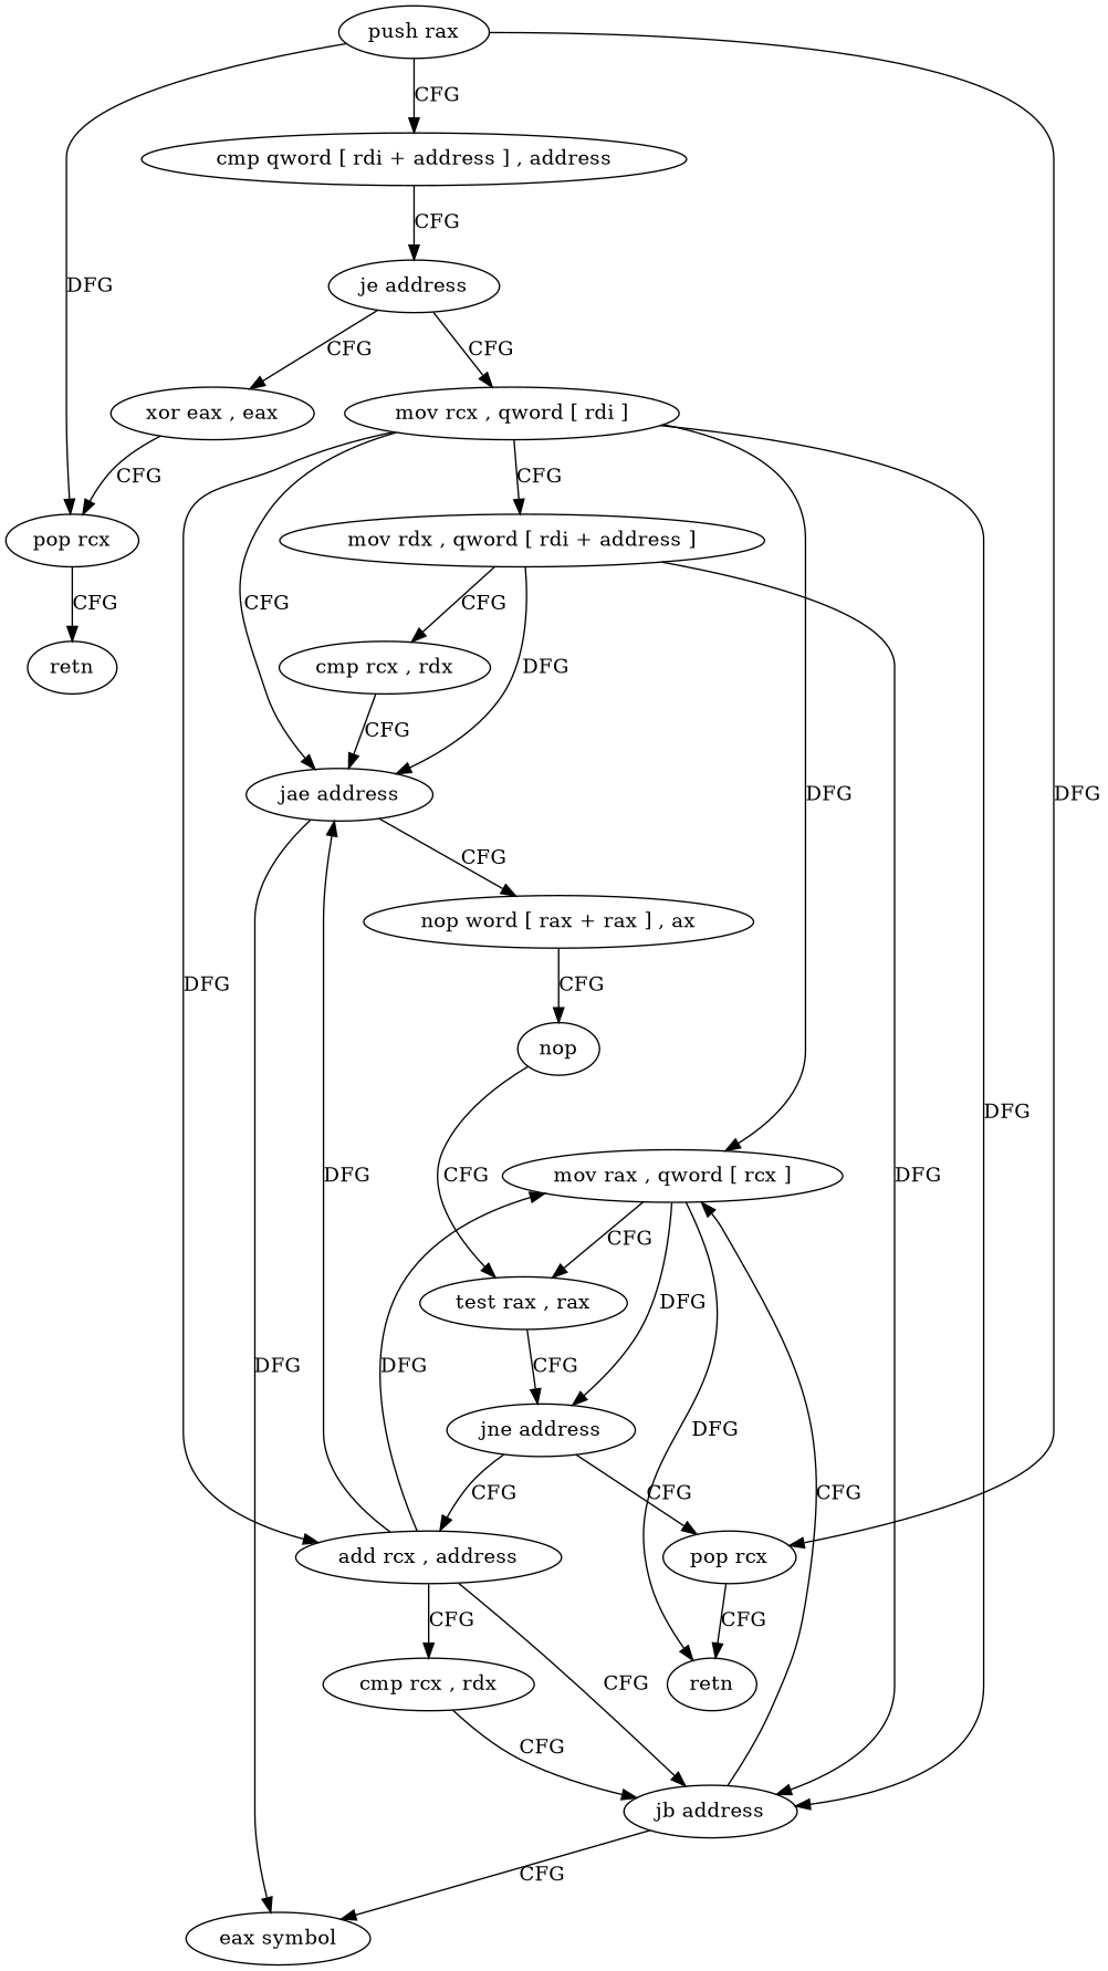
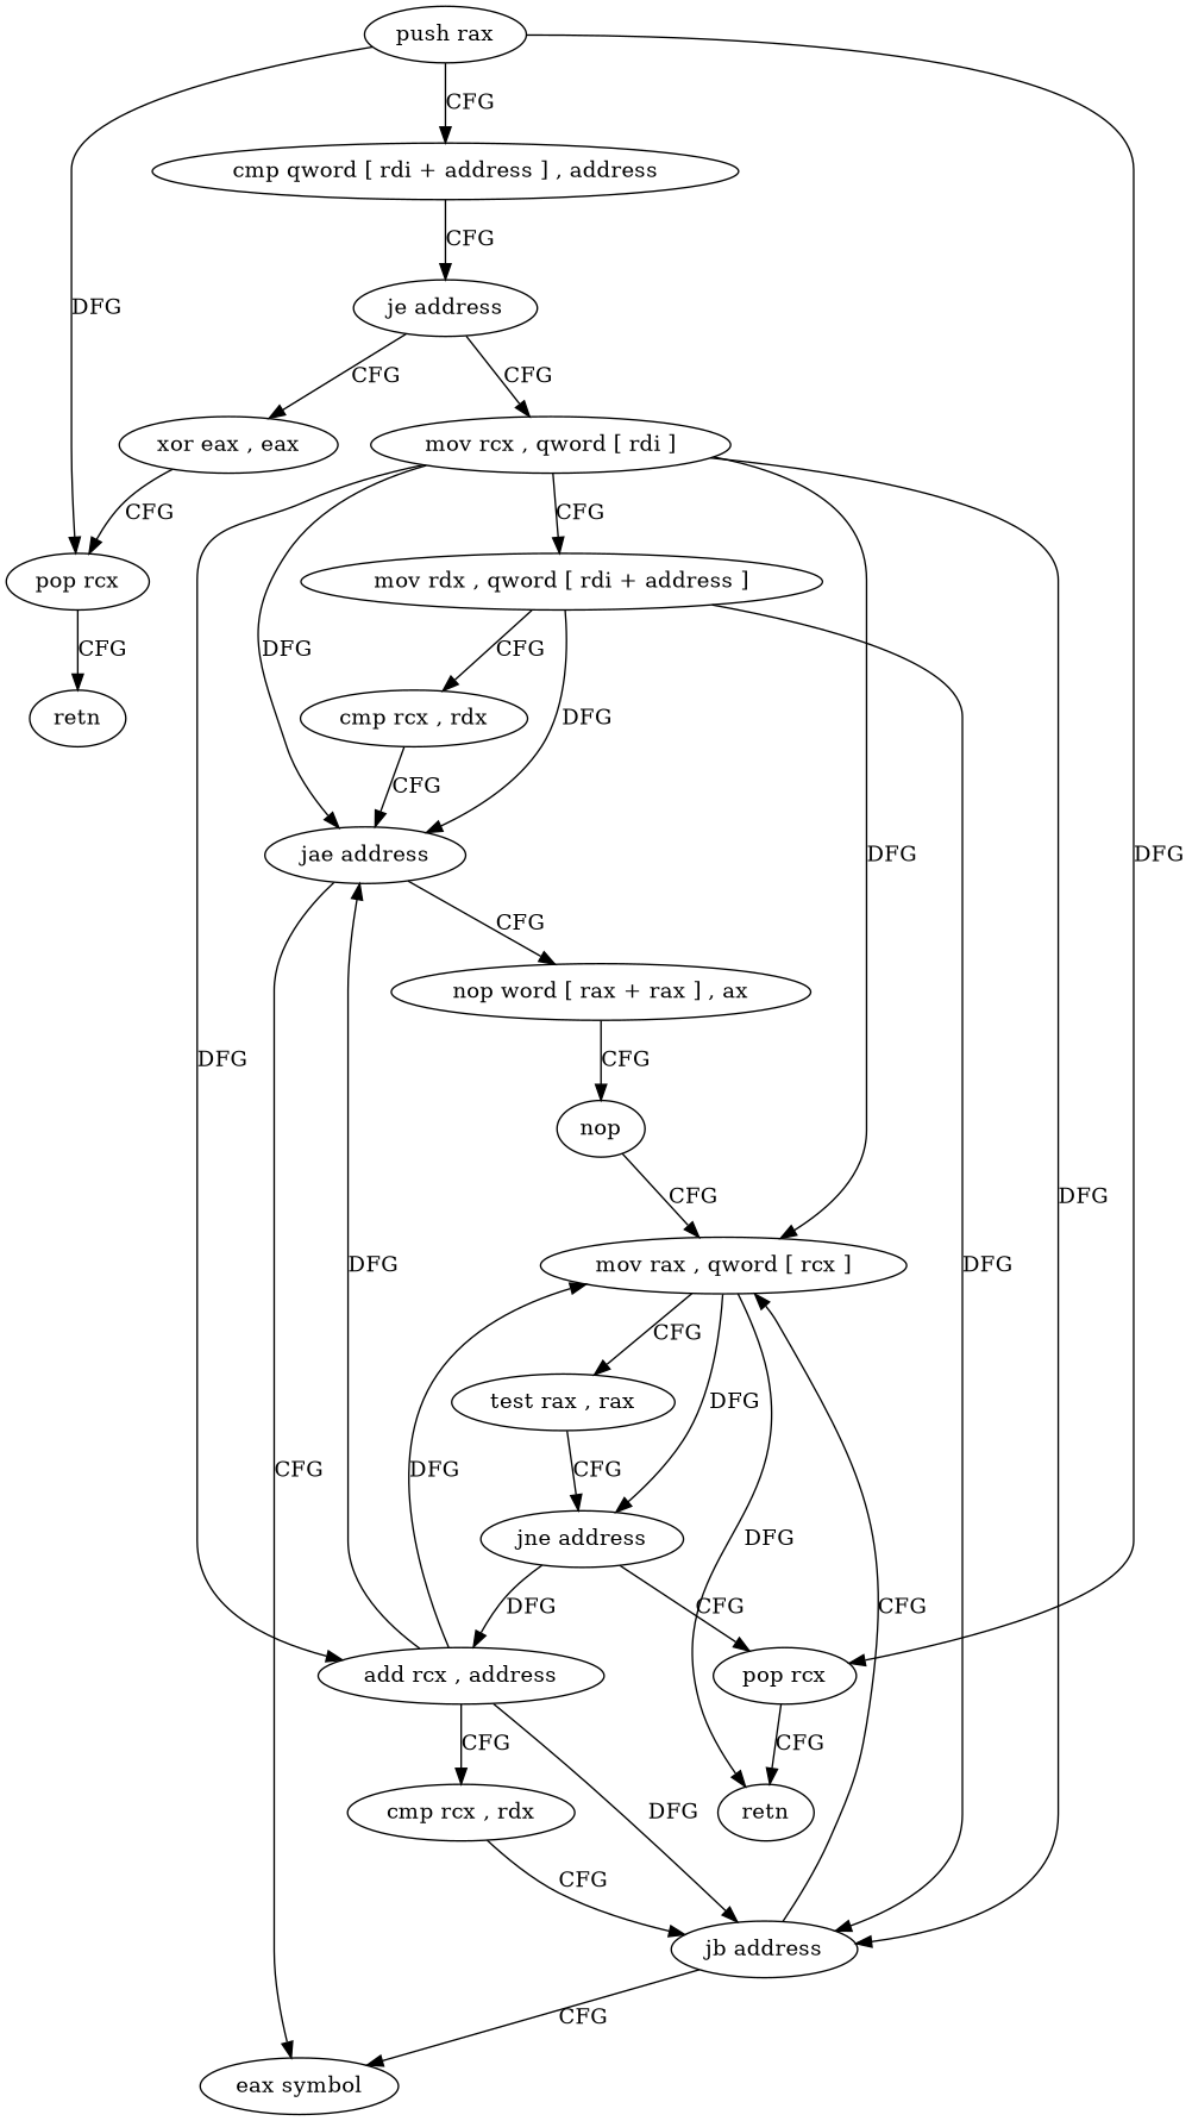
  digraph {
    n1 [label="push rax"]
    n2 [label="cmp qword [ rdi + address ] , address"]
    n3 [label="pop rcx"]
    n4 [label="pop rcx"]
    n5 [label="je address"]
    n6 [label=retn]
    n7 [label=retn]
    n8 [label="xor eax , eax"]
    n9 [label="mov rcx , qword [ rdi ]"]
    n10 [label="mov rdx , qword [ rdi + address ]"]
    n11 [label="jae address"]
    n12 [label="mov rax , qword [ rcx ]"]
    n13 [label="add rcx , address"]
    n14 [label="jb address"]
    n15 [label="cmp rcx , rdx"]
    n16 [label="eax symbol"]
    n17 [label="nop word [ rax + rax ] , ax"]
    n18 [label="test rax , rax"]
    n19 [label="jne address"]
    n20 [label="cmp rcx , rdx"]
    n21 [label=nop]
    n1 -> n2 [label=CFG]
    n1 -> n3 [label=DFG]
    n1 -> n4 [label=DFG]
    n2 -> n5 [label=CFG]
    n3 -> n6 [label=CFG]
    n4 -> n7 [label=CFG]
    n5 -> n8 [label=CFG]
    n5 -> n9 [label=CFG]
    n8 -> n3 [label=CFG]
    n9 -> n10 [label=CFG]
-   n9 -> n11 [label=CFG]
+   n9 -> n11 [label=DFG]
    n9 -> n12 [label=DFG]
    n9 -> n13 [label=DFG]
    n9 -> n14 [label=DFG]
    n10 -> n11 [label=DFG]
    n10 -> n14 [label=DFG]
    n10 -> n15 [label=CFG]
-   n11 -> n16 [label=DFG]
+   n11 -> n16 [label=CFG]
    n11 -> n17 [label=CFG]
    n12 -> n7 [label=DFG]
    n12 -> n18 [label=CFG]
    n12 -> n19 [label=DFG]
    n13 -> n11 [label=DFG]
    n13 -> n12 [label=DFG]
-   n13 -> n14 [label=CFG]
+   n13 -> n14 [label=DFG]
    n13 -> n20 [label=CFG]
    n14 -> n12 [label=CFG]
    n14 -> n16 [label=CFG]
    n15 -> n11 [label=CFG]
    n17 -> n21 [label=CFG]
    n18 -> n19 [label=CFG]
    n19 -> n4 [label=CFG]
-   n19 -> n13 [label=CFG]
+   n19 -> n13 [label=DFG]
    n20 -> n14 [label=CFG]
-   n21 -> n18 [label=CFG]
+   n21 -> n12 [label=CFG]
  }
